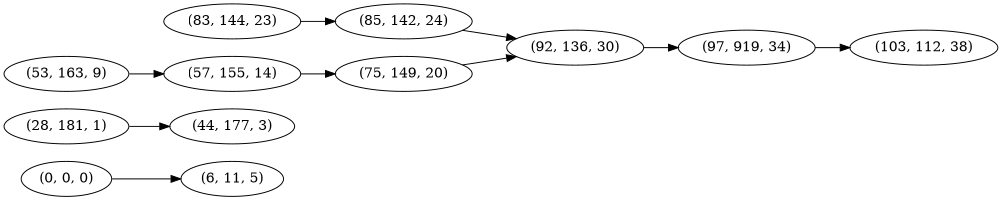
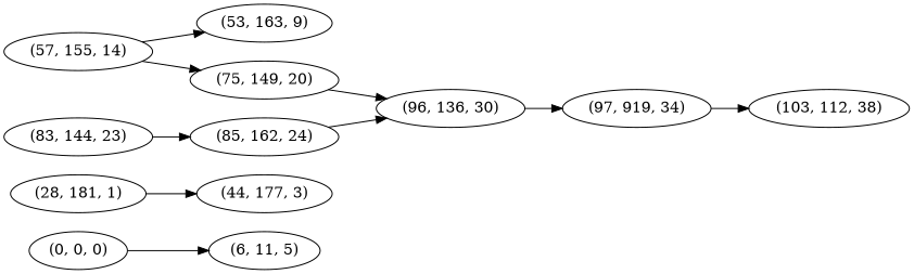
  digraph {
    rankdir=LR
    "(0, 0, 0)"
    "(6, 11, 5)"
    "(28, 181, 1)"
    "(44, 177, 3)"
    n5 [label="(57, 155, 14)"]
    "(53, 163, 9)"
    "(75, 149, 20)"
-   "(92, 136, 30)"
+   "(92, 136, 30)" [label="(96, 136, 30)"]
    "(83, 144, 23)"
-   "(85, 142, 24)"
+   "(85, 142, 24)" [label="(85, 162, 24)"]
    n11 [label="(97, 919, 34)"]
    "(103, 112, 38)"
    "(0, 0, 0)" -> "(6, 11, 5)"
    "(28, 181, 1)" -> "(44, 177, 3)"
    n5 -> "(75, 149, 20)"
-   "(53, 163, 9)" -> n5
+   n5 -> "(53, 163, 9)"
    "(75, 149, 20)" -> "(92, 136, 30)"
    "(92, 136, 30)" -> n11
    "(83, 144, 23)" -> "(85, 142, 24)"
    "(85, 142, 24)" -> "(92, 136, 30)"
    n11 -> "(103, 112, 38)"
  }
